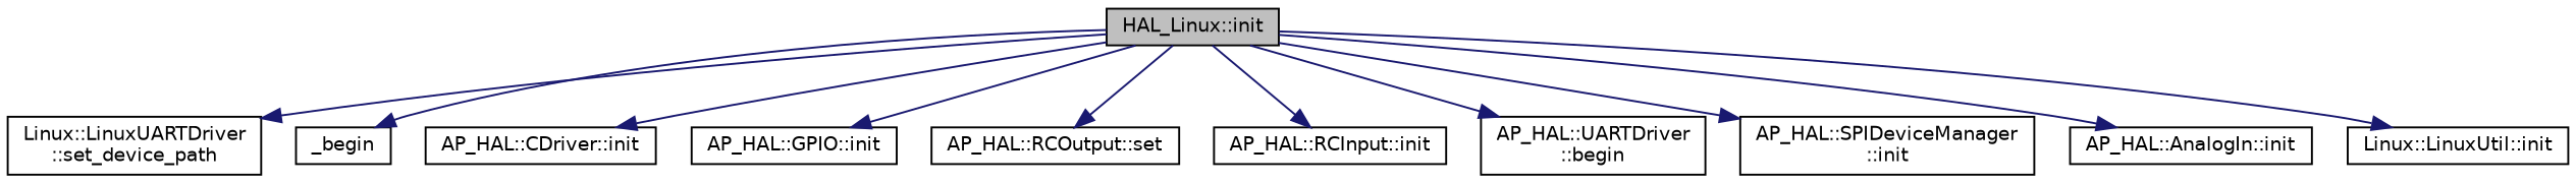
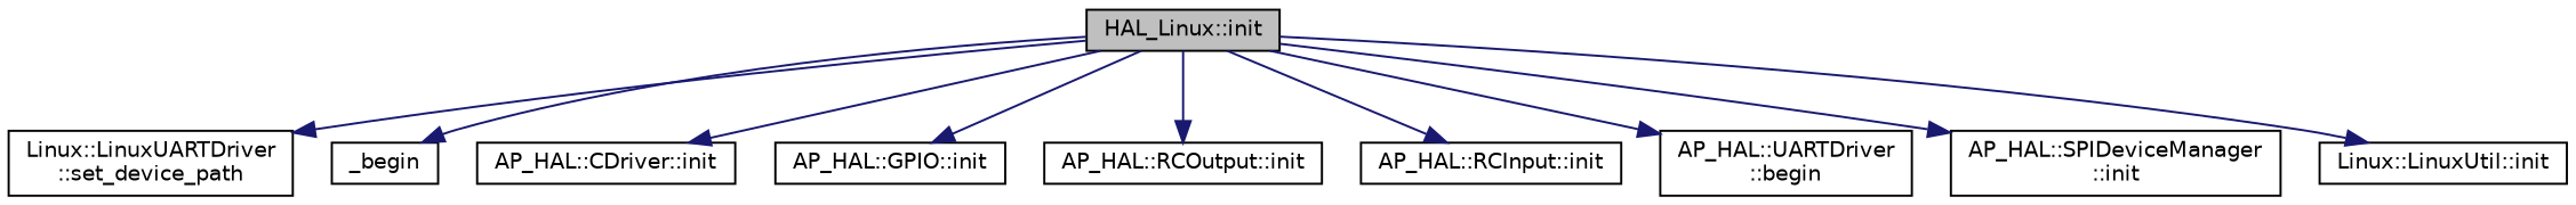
  digraph {
    rankdir=TB
    node [color=black fillcolor=white fontname=Helvetica fontsize=10 shape=record style=filled]
    edge [color=midnightblue fontname=Helvetica fontsize=10 labelfontname=Helvetica labelfontsize=10 style=solid]
    n1 [fillcolor=grey75 fontcolor=black height=0.2 label="HAL_Linux::init" width=0.4]
    n2 [height=0.2 label="Linux::LinuxUARTDriver\l::set_device_path" width=0.4]
    n3 [height=0.2 label=_begin width=0.4]
    n4 [height=0.2 label="AP_HAL::CDriver::init" width=0.4]
    n5 [height=0.2 label="AP_HAL::GPIO::init" width=0.4]
-   n6 [height=0.2 label="AP_HAL::RCOutput::set" width=0.4]
+   n6 [height=0.2 label="AP_HAL::RCOutput::init" width=0.4]
    n7 [height=0.2 label="AP_HAL::RCInput::init" width=0.4]
    n8 [height=0.2 label="AP_HAL::UARTDriver\l::begin" width=0.4]
    n9 [height=0.2 label="AP_HAL::SPIDeviceManager\l::init" width=0.4]
-   n10 [height=0.2 label="AP_HAL::AnalogIn::init" width=0.4]
    n11 [height=0.2 label="Linux::LinuxUtil::init" width=0.4]
    n1 -> n2
    n1 -> n3
    n1 -> n4
    n1 -> n5
    n1 -> n6
    n1 -> n7
    n1 -> n8
    n1 -> n9
-   n1 -> n10
    n1 -> n11
  }
